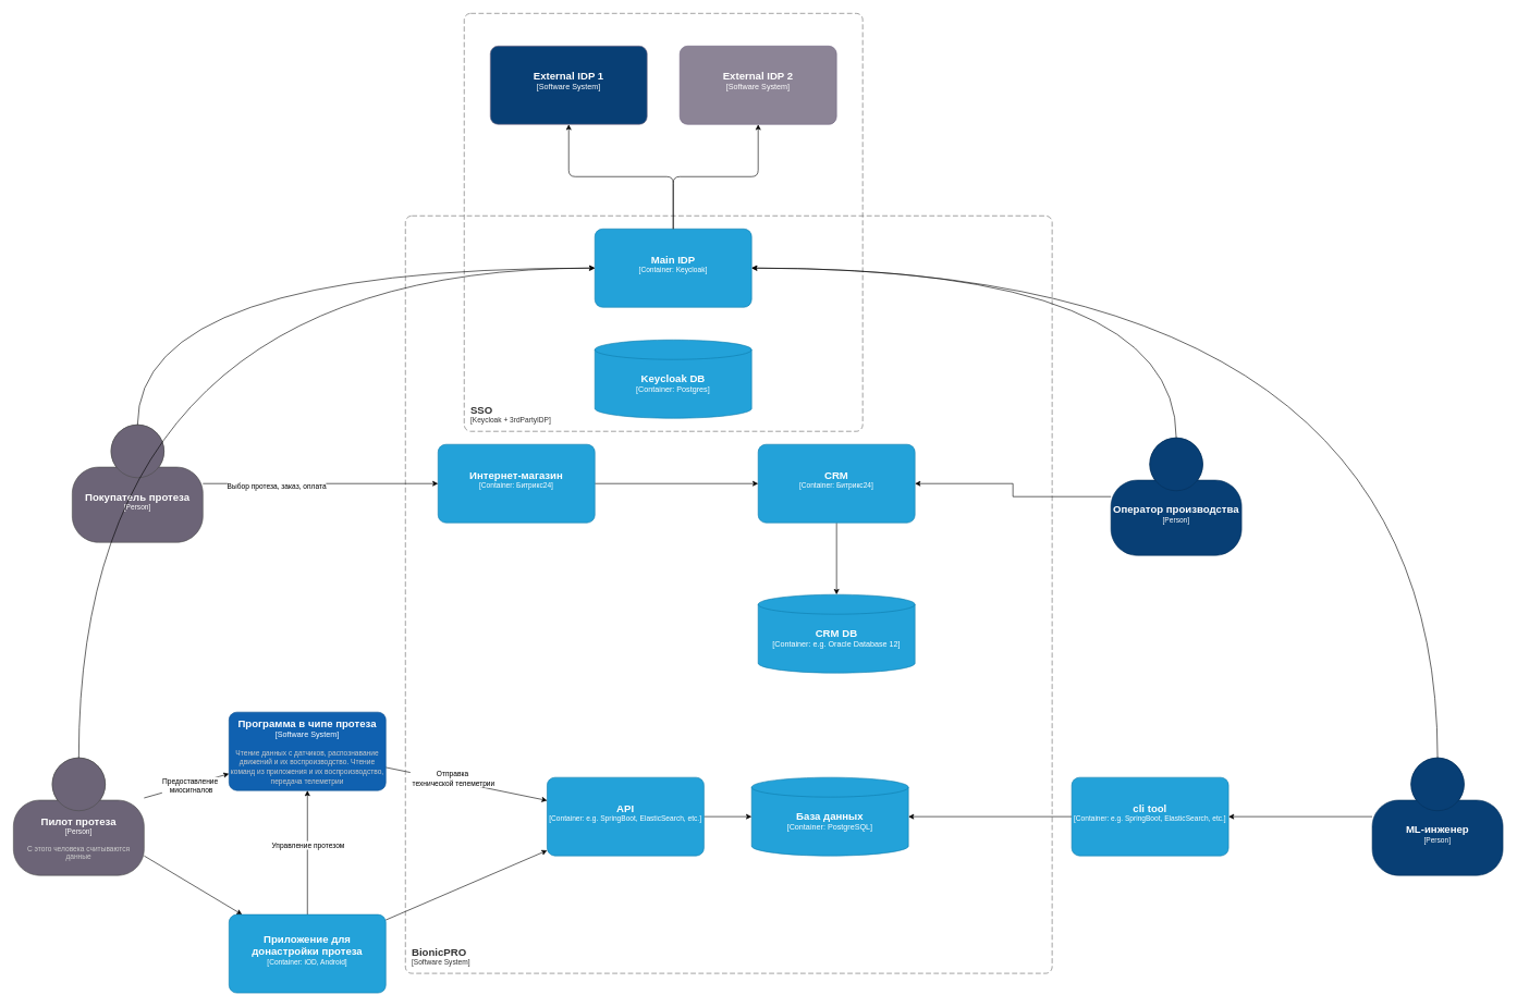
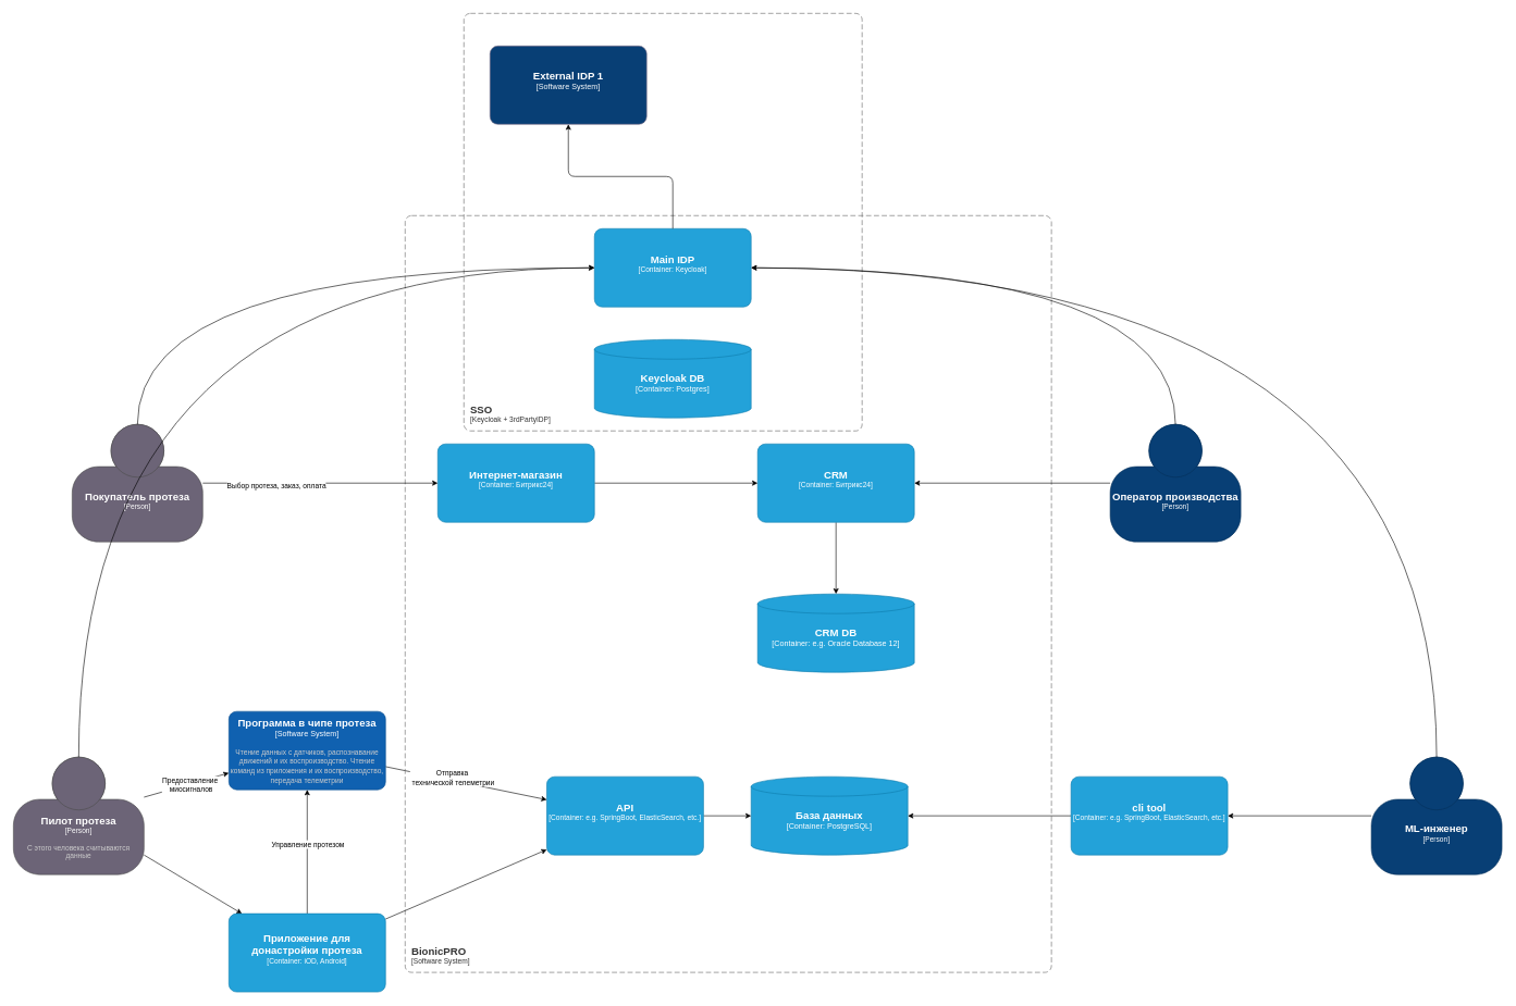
  <mxCell id="0" />
  <mxCell id="1" parent="0" />
  <mxCell id="2" style="rounded=0;orthogonalLoop=1;jettySize=auto;html=1;" parent="1" source="5" target="8" edge="1"><mxGeometry relative="1" as="geometry" /></mxCell>
  <mxCell id="3" value="Предоставление&amp;nbsp;&lt;br&gt;миосигналов" style="edgeLabel;html=1;align=center;verticalAlign=middle;resizable=0;points=[];" parent="2" vertex="1" connectable="0"><mxGeometry x="0.111" y="-2" relative="1" as="geometry"><mxPoint x="-1" as="offset" /></mxGeometry></mxCell>
  <mxCell id="4" style="rounded=0;orthogonalLoop=1;jettySize=auto;html=1;" parent="1" source="5" target="16" edge="1"><mxGeometry relative="1" as="geometry" /></mxCell>
  <mxCell id="5" value="&lt;font style=&quot;font-size: 16px&quot;&gt;&lt;b&gt;Пилот протеза&lt;/b&gt;&lt;/font&gt;&lt;div&gt;[Person]&lt;/div&gt;&lt;br&gt;&lt;div&gt;&lt;font style=&quot;font-size: 11px&quot;&gt;&lt;font color=&quot;#cccccc&quot;&gt;С этого человека считываются данные&lt;/font&gt;&lt;/div&gt;" style="html=1;fontSize=11;dashed=0;whiteSpace=wrap;fillColor=#6C6477;strokeColor=#4D4D4D;fontColor=#ffffff;shape=mxgraph.c4.person2;align=center;metaEdit=1;points=[[0.5,0,0],[1,0.5,0],[1,0.75,0],[0.75,1,0],[0.5,1,0],[0.25,1,0],[0,0.75,0],[0,0.5,0]];resizable=0;" parent="1" vertex="1"><mxGeometry x="20" y="1160" width="200" height="180" as="geometry" /></mxCell>
  <mxCell id="6" style="rounded=0;orthogonalLoop=1;jettySize=auto;html=1;" parent="1" source="8" target="12" edge="1"><mxGeometry relative="1" as="geometry" /></mxCell>
  <mxCell id="7" value="Отправка&lt;div&gt;&amp;nbsp;технической телеметрии&lt;/div&gt;" style="edgeLabel;html=1;align=center;verticalAlign=middle;resizable=0;points=[];" parent="6" vertex="1" connectable="0"><mxGeometry x="-0.185" y="4" relative="1" as="geometry"><mxPoint as="offset" /></mxGeometry></mxCell>
  <mxCell id="8" value="&lt;font style=&quot;font-size: 16px&quot;&gt;&lt;b&gt;Программа в чипе протеза&lt;/b&gt;&lt;/font&gt;&lt;div&gt;[Software System]&lt;/div&gt;&lt;br&gt;&lt;div&gt;&lt;font style=&quot;font-size: 11px&quot;&gt;&lt;font color=&quot;#cccccc&quot;&gt;Чтение данных с датчиков, распознавание движений и их воспроизводство. Чтение команд из приложения и их воспроизводство, передача телеметрии&lt;/font&gt;&lt;/div&gt;" style="rounded=1;whiteSpace=wrap;html=1;labelBackgroundColor=none;fillColor=#1061B0;fontColor=#ffffff;align=center;arcSize=10;strokeColor=#0D5091;metaEdit=1;resizable=0;points=[[0.25,0,0],[0.5,0,0],[0.75,0,0],[1,0.25,0],[1,0.5,0],[1,0.75,0],[0.75,1,0],[0.5,1,0],[0.25,1,0],[0,0.75,0],[0,0.5,0],[0,0.25,0]];" parent="1" vertex="1"><mxGeometry x="350" y="1090" width="240" height="120" as="geometry" /></mxCell>
  <mxCell id="9" value="&lt;font style=&quot;font-size: 16px&quot;&gt;&lt;b&gt;База данных&lt;/b&gt;&lt;/font&gt;&lt;div&gt;[Container:&amp;nbsp;PostgreSQL]&lt;/div&gt;&lt;br&gt;&lt;div&gt;&lt;font style=&quot;font-size: 11px&quot;&gt;&lt;font color=&quot;#E6E6E6&quot;&gt;&lt;/font&gt;&lt;/div&gt;" style="shape=cylinder3;size=15;whiteSpace=wrap;html=1;boundedLbl=1;rounded=0;labelBackgroundColor=none;fillColor=#23A2D9;fontSize=12;fontColor=#ffffff;align=center;strokeColor=#0E7DAD;metaEdit=1;points=[[0.5,0,0],[1,0.25,0],[1,0.5,0],[1,0.75,0],[0.5,1,0],[0,0.75,0],[0,0.5,0],[0,0.25,0]];resizable=0;" parent="1" vertex="1"><mxGeometry x="1150" y="1190" width="240" height="120" as="geometry" /></mxCell>
  <mxCell id="10" value="&lt;font style=&quot;font-size: 16px&quot;&gt;&lt;b&gt;&lt;div style=&quot;text-align: left&quot;&gt;BionicPRO&lt;/div&gt;&lt;/b&gt;&lt;/font&gt;&lt;div style=&quot;text-align: left&quot;&gt;[Software System]&lt;/div&gt;" style="rounded=1;fontSize=11;whiteSpace=wrap;html=1;dashed=1;arcSize=20;fillColor=none;strokeColor=#666666;fontColor=#333333;labelBackgroundColor=none;align=left;verticalAlign=bottom;labelBorderColor=none;spacingTop=0;spacing=10;dashPattern=8 4;metaEdit=1;rotatable=0;perimeter=rectanglePerimeter;noLabel=0;labelPadding=0;allowArrows=0;connectable=0;expand=0;recursiveResize=0;editable=1;pointerEvents=0;absoluteArcSize=1;points=[[0.25,0,0],[0.5,0,0],[0.75,0,0],[1,0.25,0],[1,0.5,0],[1,0.75,0],[0.75,1,0],[0.5,1,0],[0.25,1,0],[0,0.75,0],[0,0.5,0],[0,0.25,0]];" parent="1" vertex="1"><mxGeometry x="620" y="330" width="990" height="1160" as="geometry" /></mxCell>
  <mxCell id="11" style="edgeStyle=orthogonalEdgeStyle;rounded=0;orthogonalLoop=1;jettySize=auto;html=1;" parent="1" source="12" target="9" edge="1"><mxGeometry relative="1" as="geometry" /></mxCell>
  <mxCell id="12" value="&lt;font style=&quot;font-size: 16px&quot;&gt;&lt;b&gt;API&lt;/b&gt;&lt;/font&gt;&lt;div&gt;[Container: e.g. SpringBoot, ElasticSearch, etc.]&lt;/div&gt;&lt;br&gt;&lt;div&gt;&lt;font style=&quot;font-size: 11px&quot;&gt;&lt;font color=&quot;#E6E6E6&quot;&gt;&lt;/font&gt;&lt;/div&gt;" style="rounded=1;whiteSpace=wrap;html=1;fontSize=11;labelBackgroundColor=none;fillColor=#23A2D9;fontColor=#ffffff;align=center;arcSize=10;strokeColor=#0E7DAD;metaEdit=1;resizable=0;points=[[0.25,0,0],[0.5,0,0],[0.75,0,0],[1,0.25,0],[1,0.5,0],[1,0.75,0],[0.75,1,0],[0.5,1,0],[0.25,1,0],[0,0.75,0],[0,0.5,0],[0,0.25,0]];" parent="1" vertex="1"><mxGeometry x="837" y="1190" width="240" height="120" as="geometry" /></mxCell>
  <mxCell id="13" style="rounded=0;orthogonalLoop=1;jettySize=auto;html=1;" parent="1" source="16" target="12" edge="1"><mxGeometry relative="1" as="geometry" /></mxCell>
  <mxCell id="14" style="rounded=0;orthogonalLoop=1;jettySize=auto;html=1;" parent="1" source="16" target="8" edge="1"><mxGeometry relative="1" as="geometry" /></mxCell>
  <mxCell id="15" value="Управление протезом" style="edgeLabel;html=1;align=center;verticalAlign=middle;resizable=0;points=[];" parent="14" vertex="1" connectable="0"><mxGeometry x="0.134" relative="1" as="geometry"><mxPoint y="1" as="offset" /></mxGeometry></mxCell>
  <mxCell id="16" value="&lt;font style=&quot;font-size: 16px&quot;&gt;&lt;b&gt;Приложение для донастройки протеза&lt;/b&gt;&lt;/font&gt;&lt;div&gt;[Container: iOD, Android]&lt;/div&gt;&lt;br&gt;&lt;div&gt;&lt;font style=&quot;font-size: 11px&quot;&gt;&lt;font color=&quot;#E6E6E6&quot;&gt;&lt;/font&gt;&lt;/div&gt;" style="rounded=1;whiteSpace=wrap;html=1;fontSize=11;labelBackgroundColor=none;fillColor=#23A2D9;fontColor=#ffffff;align=center;arcSize=10;strokeColor=#0E7DAD;metaEdit=1;resizable=0;points=[[0.25,0,0],[0.5,0,0],[0.75,0,0],[1,0.25,0],[1,0.5,0],[1,0.75,0],[0.75,1,0],[0.5,1,0],[0.25,1,0],[0,0.75,0],[0,0.5,0],[0,0.25,0]];" parent="1" vertex="1"><mxGeometry x="350" y="1400" width="240" height="120" as="geometry" /></mxCell>
  <mxCell id="17" style="edgeStyle=orthogonalEdgeStyle;rounded=0;orthogonalLoop=1;jettySize=auto;html=1;" parent="1" source="18" target="20" edge="1"><mxGeometry relative="1" as="geometry" /></mxCell>
  <mxCell id="18" value="&lt;font style=&quot;font-size: 16px&quot;&gt;&lt;b&gt;ML-инженер&lt;/b&gt;&lt;/font&gt;&lt;div&gt;[Person]&lt;/div&gt;&lt;br&gt;&lt;div&gt;&lt;font style=&quot;font-size: 11px&quot;&gt;&lt;font color=&quot;#cccccc&quot;&gt;&lt;/font&gt;&lt;/div&gt;" style="html=1;fontSize=11;dashed=0;whiteSpace=wrap;fillColor=#083F75;strokeColor=#06315C;fontColor=#ffffff;shape=mxgraph.c4.person2;align=center;metaEdit=1;points=[[0.5,0,0],[1,0.5,0],[1,0.75,0],[0.75,1,0],[0.5,1,0],[0.25,1,0],[0,0.75,0],[0,0.5,0]];resizable=0;" parent="1" vertex="1"><mxGeometry x="2100" y="1160" width="200" height="180" as="geometry" /></mxCell>
  <mxCell id="19" style="edgeStyle=orthogonalEdgeStyle;rounded=0;orthogonalLoop=1;jettySize=auto;html=1;" parent="1" source="20" target="9" edge="1"><mxGeometry relative="1" as="geometry" /></mxCell>
  <mxCell id="20" value="&lt;font style=&quot;font-size: 16px&quot;&gt;&lt;b&gt;cli tool&lt;/b&gt;&lt;/font&gt;&lt;div&gt;[Container: e.g. SpringBoot, ElasticSearch, etc.]&lt;/div&gt;&lt;br&gt;&lt;div&gt;&lt;font style=&quot;font-size: 11px&quot;&gt;&lt;font color=&quot;#E6E6E6&quot;&gt;&lt;/font&gt;&lt;/div&gt;" style="rounded=1;whiteSpace=wrap;html=1;fontSize=11;labelBackgroundColor=none;fillColor=#23A2D9;fontColor=#ffffff;align=center;arcSize=10;strokeColor=#0E7DAD;metaEdit=1;resizable=0;points=[[0.25,0,0],[0.5,0,0],[0.75,0,0],[1,0.25,0],[1,0.5,0],[1,0.75,0],[0.75,1,0],[0.5,1,0],[0.25,1,0],[0,0.75,0],[0,0.5,0],[0,0.25,0]];" parent="1" vertex="1"><mxGeometry x="1640" y="1190" width="240" height="120" as="geometry" /></mxCell>
  <mxCell id="21" style="edgeStyle=orthogonalEdgeStyle;rounded=0;orthogonalLoop=1;jettySize=auto;html=1;" parent="1" source="22" target="23" edge="1"><mxGeometry relative="1" as="geometry" /></mxCell>
  <mxCell id="22" value="&lt;font style=&quot;font-size: 16px&quot;&gt;&lt;b&gt;CRM&lt;/b&gt;&lt;/font&gt;&lt;div&gt;[Container: Битрикс24]&lt;/div&gt;&lt;br&gt;&lt;div&gt;&lt;font style=&quot;font-size: 11px&quot;&gt;&lt;font color=&quot;#E6E6E6&quot;&gt;&lt;/font&gt;&lt;/div&gt;" style="rounded=1;whiteSpace=wrap;html=1;fontSize=11;labelBackgroundColor=none;fillColor=#23A2D9;fontColor=#ffffff;align=center;arcSize=10;strokeColor=#0E7DAD;metaEdit=1;resizable=0;points=[[0.25,0,0],[0.5,0,0],[0.75,0,0],[1,0.25,0],[1,0.5,0],[1,0.75,0],[0.75,1,0],[0.5,1,0],[0.25,1,0],[0,0.75,0],[0,0.5,0],[0,0.25,0]];" parent="1" vertex="1"><mxGeometry x="1160" y="680" width="240" height="120" as="geometry" /></mxCell>
  <mxCell id="23" value="&lt;font style=&quot;font-size: 16px&quot;&gt;&lt;b&gt;CRM DB&lt;/b&gt;&lt;/font&gt;&lt;div&gt;[Container:&amp;nbsp;e.g. Oracle Database 12]&lt;/div&gt;&lt;br&gt;&lt;div&gt;&lt;font style=&quot;font-size: 11px&quot;&gt;&lt;font color=&quot;#E6E6E6&quot;&gt;&lt;/font&gt;&lt;/div&gt;" style="shape=cylinder3;size=15;whiteSpace=wrap;html=1;boundedLbl=1;rounded=0;labelBackgroundColor=none;fillColor=#23A2D9;fontSize=12;fontColor=#ffffff;align=center;strokeColor=#0E7DAD;metaEdit=1;points=[[0.5,0,0],[1,0.25,0],[1,0.5,0],[1,0.75,0],[0.5,1,0],[0,0.75,0],[0,0.5,0],[0,0.25,0]];resizable=0;" parent="1" vertex="1"><mxGeometry x="1160" y="910" width="240" height="120" as="geometry" /></mxCell>
  <mxCell id="24" style="edgeStyle=orthogonalEdgeStyle;rounded=0;orthogonalLoop=1;jettySize=auto;html=1;" parent="1" source="25" target="22" edge="1"><mxGeometry relative="1" as="geometry" /></mxCell>
  <mxCell id="25" value="&lt;font style=&quot;font-size: 16px&quot;&gt;&lt;b&gt;Интернет-магазин&lt;/b&gt;&lt;/font&gt;&lt;div&gt;[Container: Битрикс24]&lt;/div&gt;&lt;br&gt;&lt;div&gt;&lt;font style=&quot;font-size: 11px&quot;&gt;&lt;font color=&quot;#E6E6E6&quot;&gt;&lt;/font&gt;&lt;/div&gt;" style="rounded=1;whiteSpace=wrap;html=1;fontSize=11;labelBackgroundColor=none;fillColor=#23A2D9;fontColor=#ffffff;align=center;arcSize=10;strokeColor=#0E7DAD;metaEdit=1;resizable=0;points=[[0.25,0,0],[0.5,0,0],[0.75,0,0],[1,0.25,0],[1,0.5,0],[1,0.75,0],[0.75,1,0],[0.5,1,0],[0.25,1,0],[0,0.75,0],[0,0.5,0],[0,0.25,0]];" parent="1" vertex="1"><mxGeometry x="670" y="680" width="240" height="120" as="geometry" /></mxCell>
  <mxCell id="26" style="edgeStyle=orthogonalEdgeStyle;rounded=0;orthogonalLoop=1;jettySize=auto;html=1;" parent="1" source="28" target="25" edge="1"><mxGeometry relative="1" as="geometry" /></mxCell>
  <mxCell id="27" value="Выбор протеза, заказ, оплата" style="edgeLabel;html=1;align=center;verticalAlign=middle;resizable=0;points=[];" parent="26" vertex="1" connectable="0"><mxGeometry x="-0.372" y="-3" relative="1" as="geometry"><mxPoint x="-1" as="offset" /></mxGeometry></mxCell>
  <mxCell id="28" value="&lt;font style=&quot;font-size: 16px&quot;&gt;&lt;b&gt;Покупатель протеза&lt;/b&gt;&lt;/font&gt;&lt;div&gt;[Person]&lt;/div&gt;&lt;br&gt;&lt;div&gt;&lt;font style=&quot;font-size: 11px&quot;&gt;&lt;font color=&quot;#cccccc&quot;&gt;&lt;/font&gt;&lt;/div&gt;" style="html=1;fontSize=11;dashed=0;whiteSpace=wrap;fillColor=#6C6477;strokeColor=#4D4D4D;fontColor=#ffffff;shape=mxgraph.c4.person2;align=center;metaEdit=1;points=[[0.5,0,0],[1,0.5,0],[1,0.75,0],[0.75,1,0],[0.5,1,0],[0.25,1,0],[0,0.75,0],[0,0.5,0]];resizable=0;" parent="1" vertex="1"><mxGeometry x="110" y="650" width="200" height="180" as="geometry" /></mxCell>
  <mxCell id="29" style="edgeStyle=orthogonalEdgeStyle;rounded=0;orthogonalLoop=1;jettySize=auto;html=1;" parent="1" source="30" target="22" edge="1"><mxGeometry relative="1" as="geometry" /></mxCell>
- <mxCell id="30" value="&lt;font style=&quot;font-size: 16px&quot;&gt;&lt;b&gt;Оператор производства&lt;/b&gt;&lt;/font&gt;&lt;div&gt;[Person]&lt;/div&gt;&lt;br&gt;&lt;div&gt;&lt;font style=&quot;font-size: 11px&quot;&gt;&lt;font color=&quot;#000000&quot;&gt;&lt;/font&gt;&lt;/div&gt;" style="html=1;fontSize=11;dashed=0;whiteSpace=wrap;fillColor=#083F75;strokeColor=#06315C;fontColor=#ffffff;shape=mxgraph.c4.person2;align=center;metaEdit=1;points=[[0.5,0,0],[1,0.5,0],[1,0.75,0],[0.75,1,0],[0.5,1,0],[0.25,1,0],[0,0.75,0],[0,0.5,0]];resizable=0;" parent="1" vertex="1"><mxGeometry x="1700" y="670" width="200" height="180" as="geometry" /></mxCell>
+ <mxCell id="30" value="&lt;font style=&quot;font-size: 16px&quot;&gt;&lt;b&gt;Оператор производства&lt;/b&gt;&lt;/font&gt;&lt;div&gt;[Person]&lt;/div&gt;&lt;br&gt;&lt;div&gt;&lt;font style=&quot;font-size: 11px&quot;&gt;&lt;font color=&quot;#000000&quot;&gt;&lt;/font&gt;&lt;/div&gt;" style="html=1;fontSize=11;dashed=0;whiteSpace=wrap;fillColor=#083F75;strokeColor=#06315C;fontColor=#ffffff;shape=mxgraph.c4.person2;align=center;metaEdit=1;points=[[0.5,0,0],[1,0.5,0],[1,0.75,0],[0.75,1,0],[0.5,1,0],[0.25,1,0],[0,0.75,0],[0,0.5,0]];resizable=0;" parent="1" vertex="1"><mxGeometry x="1700" y="650" width="200" height="180" as="geometry" /></mxCell>
  <mxCell id="31" value="&lt;font style=&quot;font-size: 16px&quot;&gt;&lt;b&gt;&lt;div style=&quot;text-align: left&quot;&gt;SSO &lt;/div&gt;&lt;/b&gt;&lt;/font&gt;&lt;div style=&quot;text-align: left&quot;&gt;[Keycloak + 3rdPartyIDP]&lt;/div&gt;" style="rounded=1;fontSize=11;whiteSpace=wrap;html=1;dashed=1;arcSize=20;fillColor=none;strokeColor=#666666;fontColor=#333333;labelBackgroundColor=none;align=left;verticalAlign=bottom;labelBorderColor=none;spacingTop=0;spacing=10;dashPattern=8 4;metaEdit=1;rotatable=0;perimeter=rectanglePerimeter;noLabel=0;labelPadding=0;allowArrows=0;connectable=0;expand=0;recursiveResize=0;editable=1;pointerEvents=0;absoluteArcSize=1;points=[[0.25,0,0],[0.5,0,0],[0.75,0,0],[1,0.25,0],[1,0.5,0],[1,0.75,0],[0.75,1,0],[0.5,1,0],[0.25,1,0],[0,0.75,0],[0,0.5,0],[0,0.25,0]];" parent="1" vertex="1"><mxGeometry x="710" y="20" width="610" height="640" as="geometry" /></mxCell>
  <mxCell id="32" value="&lt;font style=&quot;font-size: 16px&quot;&gt;&lt;b&gt;External IDP 1&lt;/b&gt;&lt;/font&gt;&lt;div&gt;[Software System]&lt;/div&gt;&lt;br&gt;&lt;div&gt;&lt;font style=&quot;font-size: 11px&quot;&gt;&lt;font color=&quot;#cccccc&quot;&gt;&lt;/font&gt;&lt;/div&gt;" style="rounded=1;whiteSpace=wrap;html=1;labelBackgroundColor=none;fillColor=#083f75;fontColor=#ffffff;align=center;arcSize=10;strokeColor=#736782;metaEdit=1;resizable=0;points=[[0.25,0,0],[0.5,0,0],[0.75,0,0],[1,0.25,0],[1,0.5,0],[1,0.75,0],[0.75,1,0],[0.5,1,0],[0.25,1,0],[0,0.75,0],[0,0.5,0],[0,0.25,0]];" parent="1" vertex="1"><mxGeometry x="750" y="70" width="240" height="120" as="geometry" /></mxCell>
- <mxCell id="33" value="&lt;font style=&quot;font-size: 16px&quot;&gt;&lt;b&gt;External IDP 2&lt;/b&gt;&lt;/font&gt;&lt;div&gt;[Software System]&lt;/div&gt;&lt;br&gt;&lt;div&gt;&lt;font style=&quot;font-size: 11px&quot;&gt;&lt;font color=&quot;#cccccc&quot;&gt;&lt;/font&gt;&lt;/div&gt;" style="rounded=1;whiteSpace=wrap;html=1;labelBackgroundColor=none;fillColor=#8C8496;fontColor=#ffffff;align=center;arcSize=10;strokeColor=#736782;metaEdit=1;resizable=0;points=[[0.25,0,0],[0.5,0,0],[0.75,0,0],[1,0.25,0],[1,0.5,0],[1,0.75,0],[0.75,1,0],[0.5,1,0],[0.25,1,0],[0,0.75,0],[0,0.5,0],[0,0.25,0]];" parent="1" vertex="1"><mxGeometry x="1040" y="70" width="240" height="120" as="geometry" /></mxCell>
  <mxCell id="34" value="&lt;font style=&quot;font-size: 16px&quot;&gt;&lt;b&gt;Main IDP&lt;/b&gt;&lt;/font&gt;&lt;div&gt;[Container: Keycloak]&lt;/div&gt;&lt;br&gt;&lt;div&gt;&lt;font style=&quot;font-size: 11px&quot;&gt;&lt;font color=&quot;#E6E6E6&quot;&gt;&lt;/font&gt;&lt;/div&gt;" style="rounded=1;whiteSpace=wrap;html=1;fontSize=11;labelBackgroundColor=none;fillColor=#23A2D9;fontColor=#ffffff;align=center;arcSize=10;strokeColor=#0E7DAD;metaEdit=1;resizable=0;points=[[0.25,0,0],[0.5,0,0],[0.75,0,0],[1,0.25,0],[1,0.5,0],[1,0.75,0],[0.75,1,0],[0.5,1,0],[0.25,1,0],[0,0.75,0],[0,0.5,0],[0,0.25,0]];" parent="1" vertex="1"><mxGeometry x="910" y="350" width="240" height="120" as="geometry" /></mxCell>
  <mxCell id="35" style="edgeStyle=orthogonalEdgeStyle;html=1;entryX=0.5;entryY=1;entryDx=0;entryDy=0;entryPerimeter=0;" parent="1" source="34" target="32" edge="1"><mxGeometry relative="1" as="geometry" /></mxCell>
- <mxCell id="36" style="edgeStyle=orthogonalEdgeStyle;html=1;entryX=0.5;entryY=1;entryDx=0;entryDy=0;entryPerimeter=0;" parent="1" source="34" target="33" edge="1"><mxGeometry relative="1" as="geometry" /></mxCell>
  <mxCell id="37" style="edgeStyle=orthogonalEdgeStyle;html=1;entryX=0;entryY=0.5;entryDx=0;entryDy=0;entryPerimeter=0;curved=1;exitX=0.5;exitY=0;exitDx=0;exitDy=0;exitPerimeter=0;" parent="1" source="28" target="34" edge="1"><mxGeometry relative="1" as="geometry" /></mxCell>
  <mxCell id="38" style="edgeStyle=orthogonalEdgeStyle;html=1;entryX=1;entryY=0.5;entryDx=0;entryDy=0;entryPerimeter=0;curved=1;exitX=0.5;exitY=0;exitDx=0;exitDy=0;exitPerimeter=0;" parent="1" source="30" target="34" edge="1"><mxGeometry relative="1" as="geometry" /></mxCell>
  <mxCell id="39" style="edgeStyle=orthogonalEdgeStyle;html=1;entryX=1;entryY=0.5;entryDx=0;entryDy=0;entryPerimeter=0;curved=1;exitX=0.5;exitY=0;exitDx=0;exitDy=0;exitPerimeter=0;" parent="1" source="18" target="34" edge="1"><mxGeometry relative="1" as="geometry" /></mxCell>
  <mxCell id="40" style="edgeStyle=orthogonalEdgeStyle;html=1;entryX=0;entryY=0.5;entryDx=0;entryDy=0;entryPerimeter=0;curved=1;exitX=0.5;exitY=0;exitDx=0;exitDy=0;exitPerimeter=0;" parent="1" source="5" target="34" edge="1"><mxGeometry relative="1" as="geometry" /></mxCell>
  <mxCell id="41" value="&lt;font style=&quot;font-size: 16px&quot;&gt;&lt;b&gt;Keycloak DB&lt;/b&gt;&lt;/font&gt;&lt;div&gt;[Container:&amp;nbsp;Postgres]&lt;/div&gt;&lt;br&gt;&lt;div&gt;&lt;font style=&quot;font-size: 11px&quot;&gt;&lt;font color=&quot;#E6E6E6&quot;&gt;&lt;/font&gt;&lt;/div&gt;" style="shape=cylinder3;size=15;whiteSpace=wrap;html=1;boundedLbl=1;rounded=0;labelBackgroundColor=none;fillColor=#23A2D9;fontSize=12;fontColor=#ffffff;align=center;strokeColor=#0E7DAD;metaEdit=1;points=[[0.5,0,0],[1,0.25,0],[1,0.5,0],[1,0.75,0],[0.5,1,0],[0,0.75,0],[0,0.5,0],[0,0.25,0]];resizable=0;" vertex="1" parent="1"><mxGeometry x="910" y="520" width="240" height="120" as="geometry" /></mxCell>
